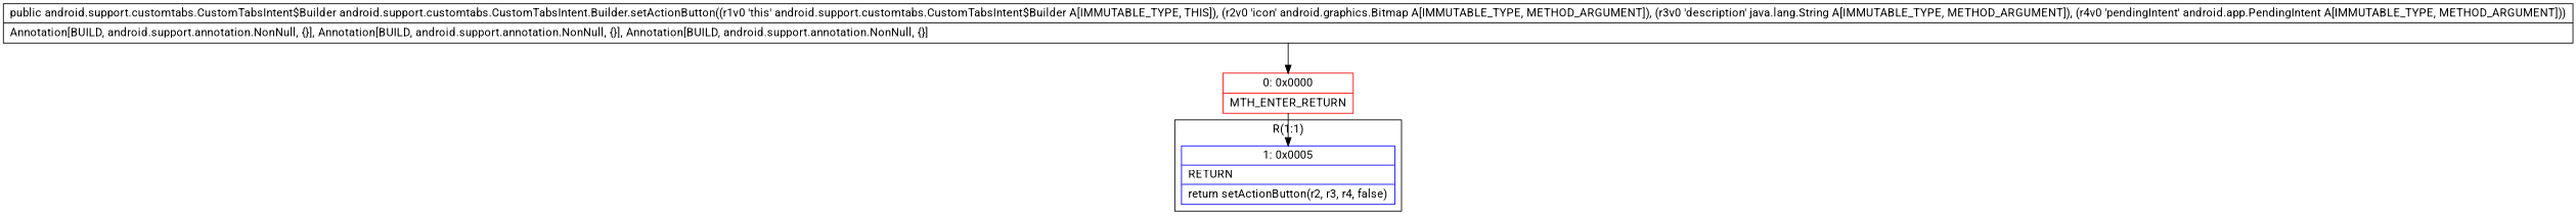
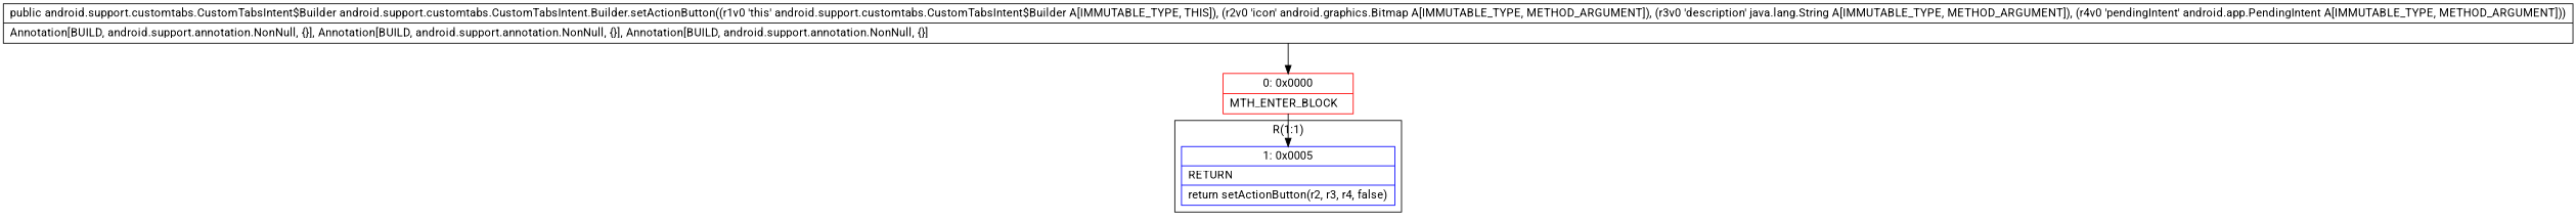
  digraph {
    fontname=Roboto
    node [shape=record fontname=Roboto]
    edge [fontname=Roboto]
    n1 [color=blue label="{1\:\ 0x0005|RETURN\l|return setActionButton(r2, r3, r4, false)\l}"]
-   n2 [color=red label="{0\:\ 0x0000|MTH_ENTER_RETURN\l}"]
+   n2 [color=red label="{0\:\ 0x0000|MTH_ENTER_BLOCK\l}"]
    n3 [label="{public android.support.customtabs.CustomTabsIntent$Builder android.support.customtabs.CustomTabsIntent.Builder.setActionButton((r1v0 'this' android.support.customtabs.CustomTabsIntent$Builder A[IMMUTABLE_TYPE, THIS]), (r2v0 'icon' android.graphics.Bitmap A[IMMUTABLE_TYPE, METHOD_ARGUMENT]), (r3v0 'description' java.lang.String A[IMMUTABLE_TYPE, METHOD_ARGUMENT]), (r4v0 'pendingIntent' android.app.PendingIntent A[IMMUTABLE_TYPE, METHOD_ARGUMENT]))  | Annotation[BUILD, android.support.annotation.NonNull, \{\}], Annotation[BUILD, android.support.annotation.NonNull, \{\}], Annotation[BUILD, android.support.annotation.NonNull, \{\}]\l}"]
    subgraph cluster_1 {
      label="R(1:1)"
      n1
    }
    n2 -> n1
    n3 -> n2
  }
